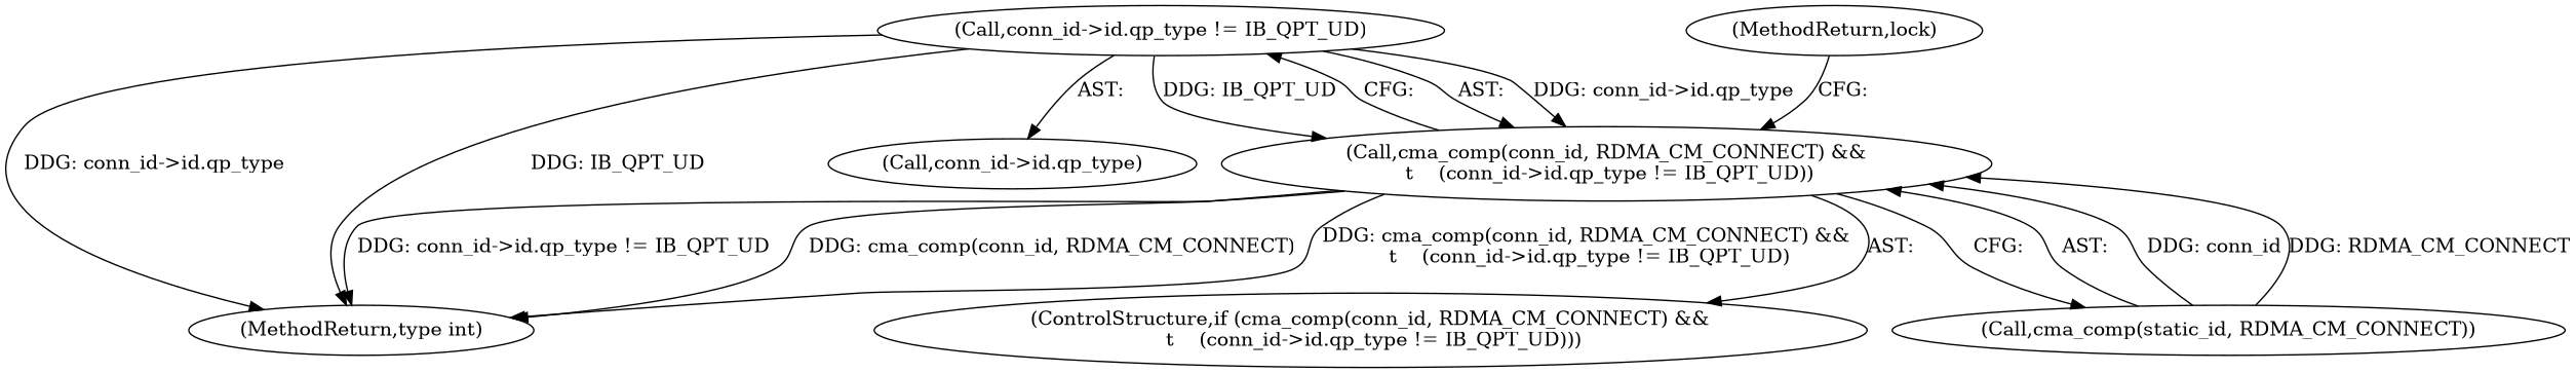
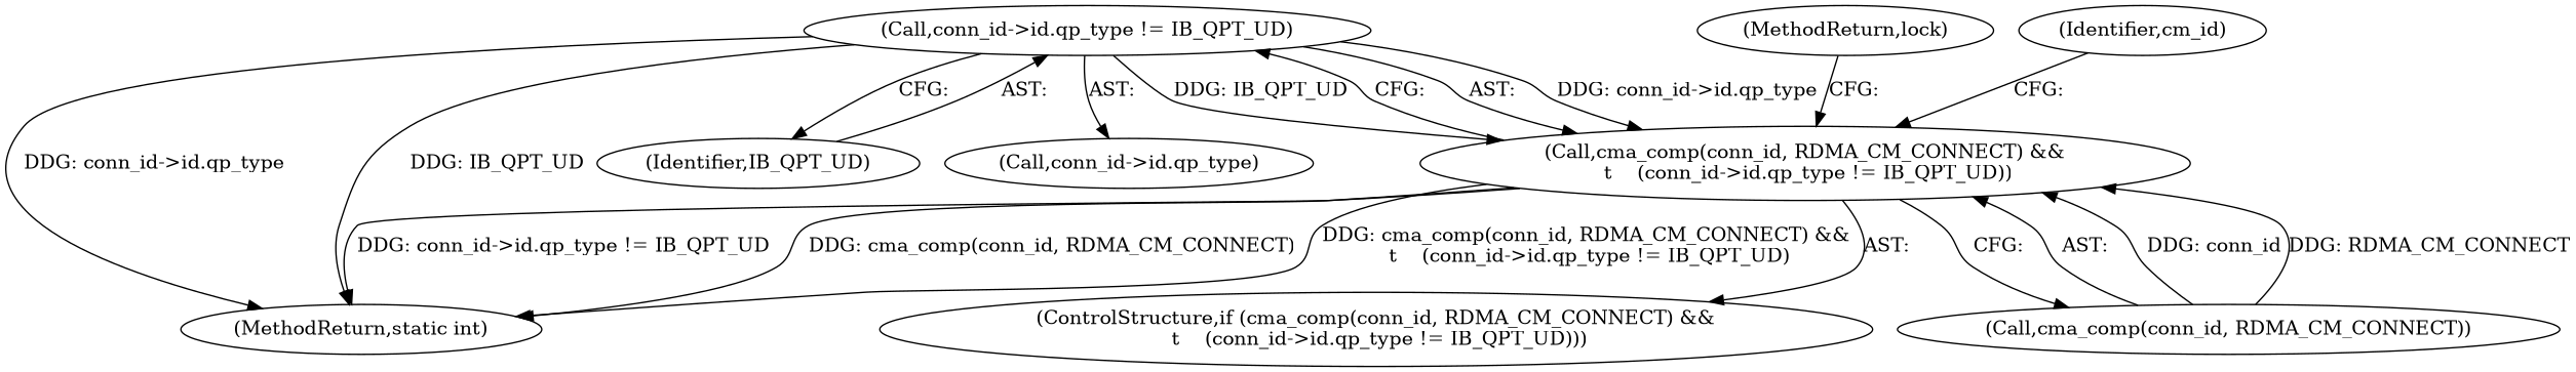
  digraph {
    n1 [label="(Call,conn_id->id.qp_type != IB_QPT_UD)"]
    n2 [label="(Call,cma_comp(conn_id, RDMA_CM_CONNECT) &&\n \t    (conn_id->id.qp_type != IB_QPT_UD))"]
-   n3 [label="(MethodReturn,type int)"]
+   n3 [label="(MethodReturn,static int)"]
+   n4 [label="(Identifier,IB_QPT_UD)"]
    n5 [label="(Call,conn_id->id.qp_type)"]
    n6 [label="(ControlStructure,if (cma_comp(conn_id, RDMA_CM_CONNECT) &&\n \t    (conn_id->id.qp_type != IB_QPT_UD)))"]
-   n7 [label="(Call,cma_comp(static_id, RDMA_CM_CONNECT))"]
+   n7 [label="(Call,cma_comp(conn_id, RDMA_CM_CONNECT))"]
    n8 [label="(MethodReturn,lock)"]
+   n9 [label="(Identifier,cm_id)"]
    n1 -> n2 [label="AST: "]
    n1 -> n2 [label="DDG: conn_id->id.qp_type"]
    n1 -> n2 [label="DDG: IB_QPT_UD"]
    n1 -> n3 [label="DDG: conn_id->id.qp_type"]
    n1 -> n3 [label="DDG: IB_QPT_UD"]
+   n1 -> n4 [label="CFG: "]
    n1 -> n5 [label="AST: "]
    n2 -> n1 [label="CFG: "]
    n2 -> n3 [label="DDG: cma_comp(conn_id, RDMA_CM_CONNECT)"]
    n2 -> n3 [label="DDG: cma_comp(conn_id, RDMA_CM_CONNECT) &&\n \t    (conn_id->id.qp_type != IB_QPT_UD)"]
    n2 -> n3 [label="DDG: conn_id->id.qp_type != IB_QPT_UD"]
    n2 -> n6 [label="AST: "]
    n2 -> n7 [label="CFG: "]
+   n4 -> n1 [label="AST: "]
    n7 -> n2 [label="AST: "]
    n7 -> n2 [label="DDG: conn_id"]
    n7 -> n2 [label="DDG: RDMA_CM_CONNECT"]
    n8 -> n2 [label="CFG: "]
+   n9 -> n2 [label="CFG: "]
  }
